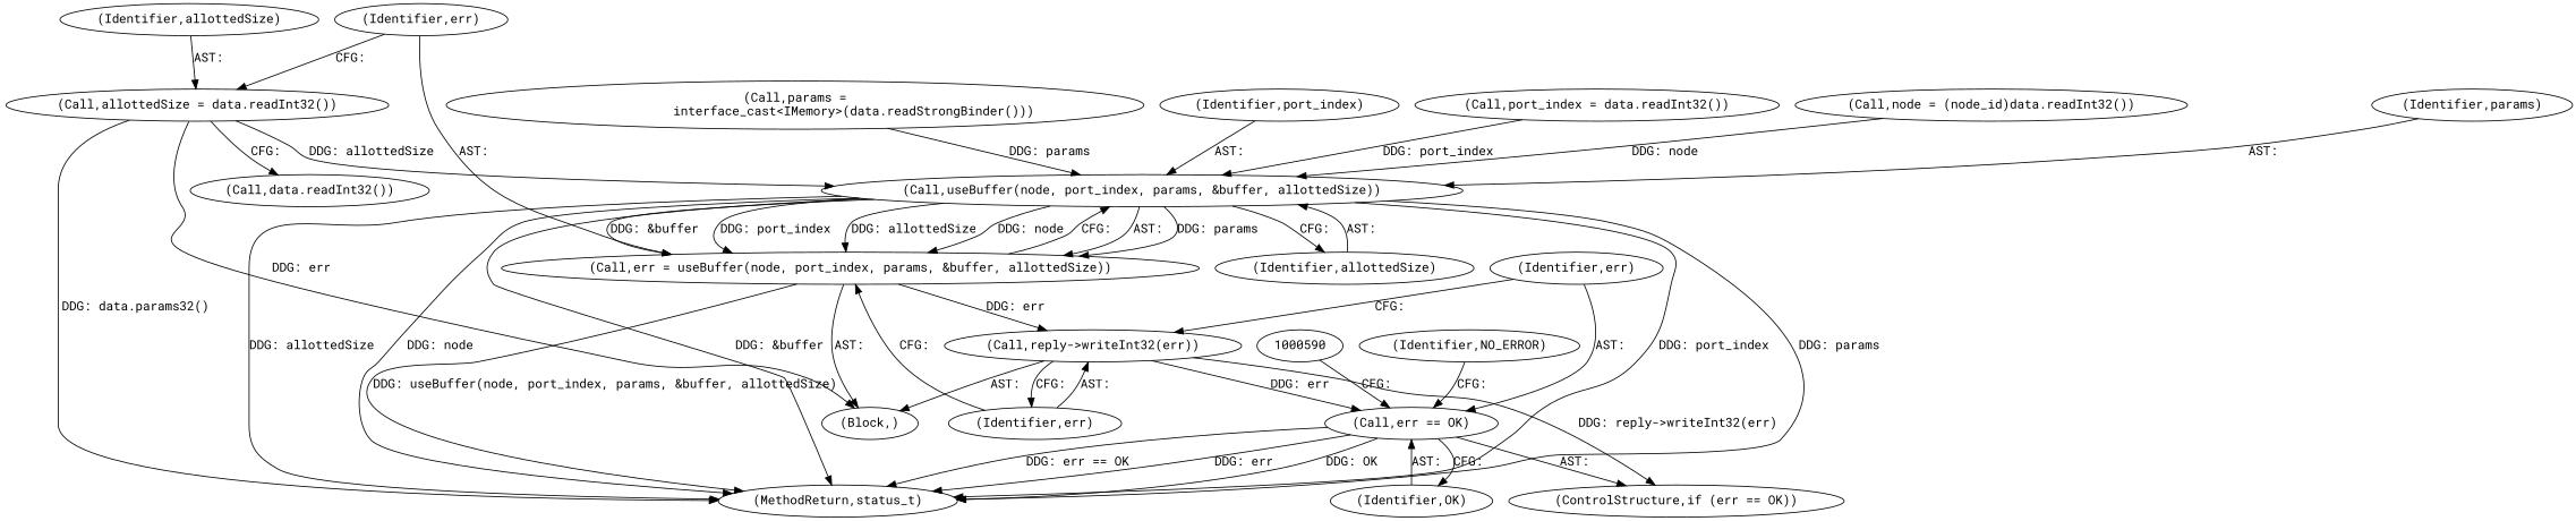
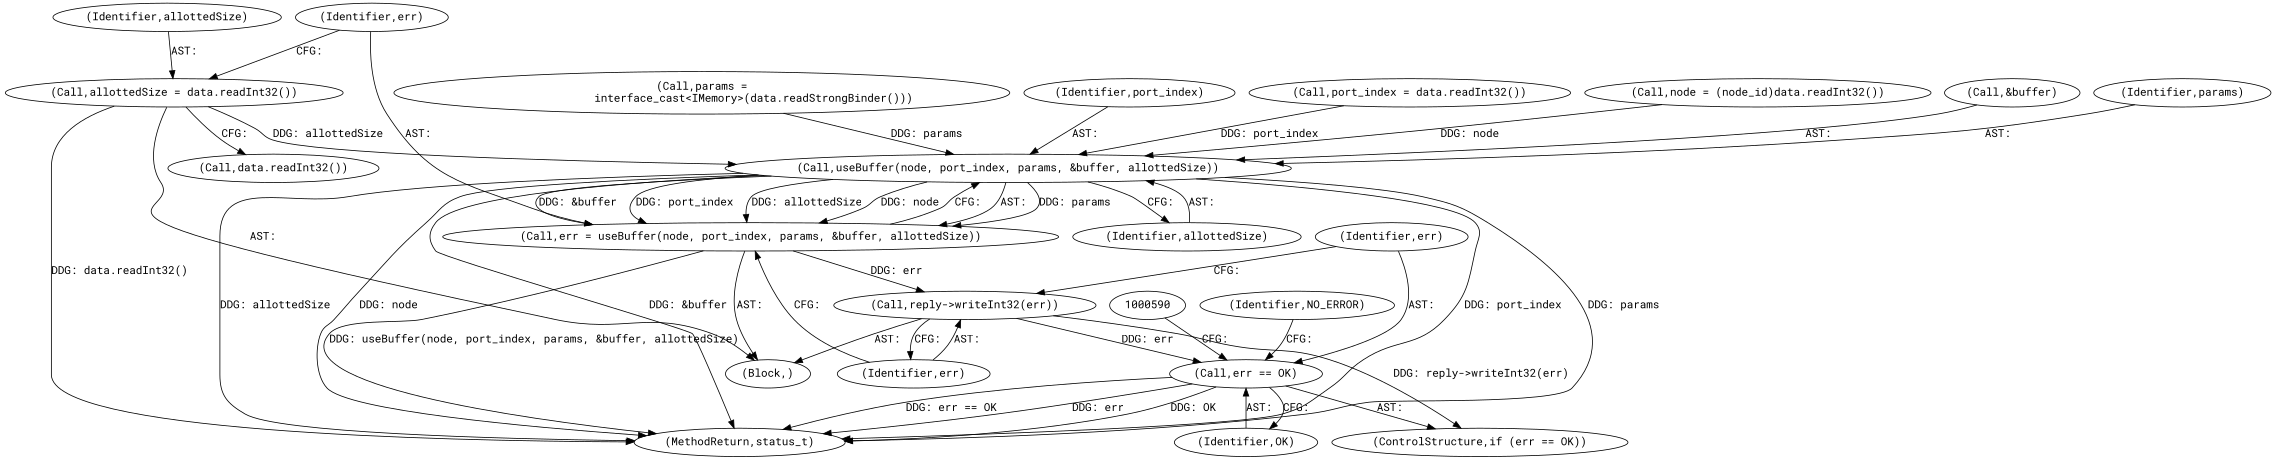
  digraph {
    fontname="Roboto Mono"
    node [fontname="Roboto Mono"]
    edge [fontname="Roboto Mono"]
    n1 [label="(Call,allottedSize = data.readInt32())"]
    n2 [label="(Call,useBuffer(node, port_index, params, &buffer, allottedSize))"]
    n3 [label="(Call,data.readInt32())"]
    n4 [label="(MethodReturn,status_t)"]
    n5 [label="(Block,)"]
    n6 [label="(Call,err = useBuffer(node, port_index, params, &buffer, allottedSize))"]
    n7 [label="(Identifier,allottedSize)"]
    n8 [label="(Call,reply->writeInt32(err))"]
    n9 [label="(Call,err == OK)"]
    n10 [label="(Identifier,err)"]
    n11 [label="(ControlStructure,if (err == OK))"]
    n12 [label="(Identifier,OK)"]
    n13 [label="(Call,node = (node_id)data.readInt32())"]
+   n14 [label="(Call,&buffer)"]
    n15 [label="(Identifier,allottedSize)"]
    n16 [label="(Identifier,err)"]
    n17 [label="(Identifier,NO_ERROR)"]
    n18 [label="(Identifier,params)"]
    n19 [label="(Call,params =\n                interface_cast<IMemory>(data.readStrongBinder()))"]
    n20 [label="(Identifier,port_index)"]
    n21 [label="(Identifier,err)"]
    n22 [label="(Call,port_index = data.readInt32())"]
    n23 [label=1000590]
    n1 -> n2 [label="DDG: allottedSize"]
    n1 -> n3 [label="CFG: "]
-   n1 -> n4 [label="DDG: data.params32()"]
-   n1 -> n5 [label="DDG: err"]
+   n1 -> n4 [label="DDG: data.readInt32()"]
+   n1 -> n5 [label="AST: "]
    n2 -> n4 [label="DDG: &buffer"]
    n2 -> n4 [label="DDG: port_index"]
    n2 -> n4 [label="DDG: params"]
    n2 -> n4 [label="DDG: allottedSize"]
    n2 -> n4 [label="DDG: node"]
    n2 -> n6 [label="AST: "]
    n2 -> n6 [label="DDG: params"]
    n2 -> n6 [label="DDG: &buffer"]
    n2 -> n6 [label="DDG: port_index"]
    n2 -> n6 [label="DDG: allottedSize"]
    n2 -> n6 [label="DDG: node"]
    n2 -> n7 [label="CFG: "]
    n6 -> n2 [label="CFG: "]
    n6 -> n4 [label="DDG: useBuffer(node, port_index, params, &buffer, allottedSize)"]
    n6 -> n5 [label="AST: "]
    n6 -> n8 [label="DDG: err"]
    n7 -> n2 [label="AST: "]
    n8 -> n5 [label="AST: "]
    n8 -> n9 [label="DDG: err"]
    n8 -> n10 [label="CFG: "]
    n8 -> n11 [label="DDG: reply->writeInt32(err)"]
    n9 -> n4 [label="DDG: err == OK"]
    n9 -> n4 [label="DDG: err"]
    n9 -> n4 [label="DDG: OK"]
    n9 -> n11 [label="AST: "]
    n9 -> n12 [label="CFG: "]
    n10 -> n6 [label="CFG: "]
    n10 -> n8 [label="AST: "]
    n12 -> n9 [label="AST: "]
    n13 -> n2 [label="DDG: node"]
+   n14 -> n2 [label="AST: "]
    n15 -> n1 [label="AST: "]
    n16 -> n8 [label="CFG: "]
    n16 -> n9 [label="AST: "]
    n17 -> n9 [label="CFG: "]
    n18 -> n2 [label="AST: "]
    n19 -> n2 [label="DDG: params"]
    n20 -> n2 [label="AST: "]
    n21 -> n1 [label="CFG: "]
    n21 -> n6 [label="AST: "]
    n22 -> n2 [label="DDG: port_index"]
    n23 -> n9 [label="CFG: "]
  }
